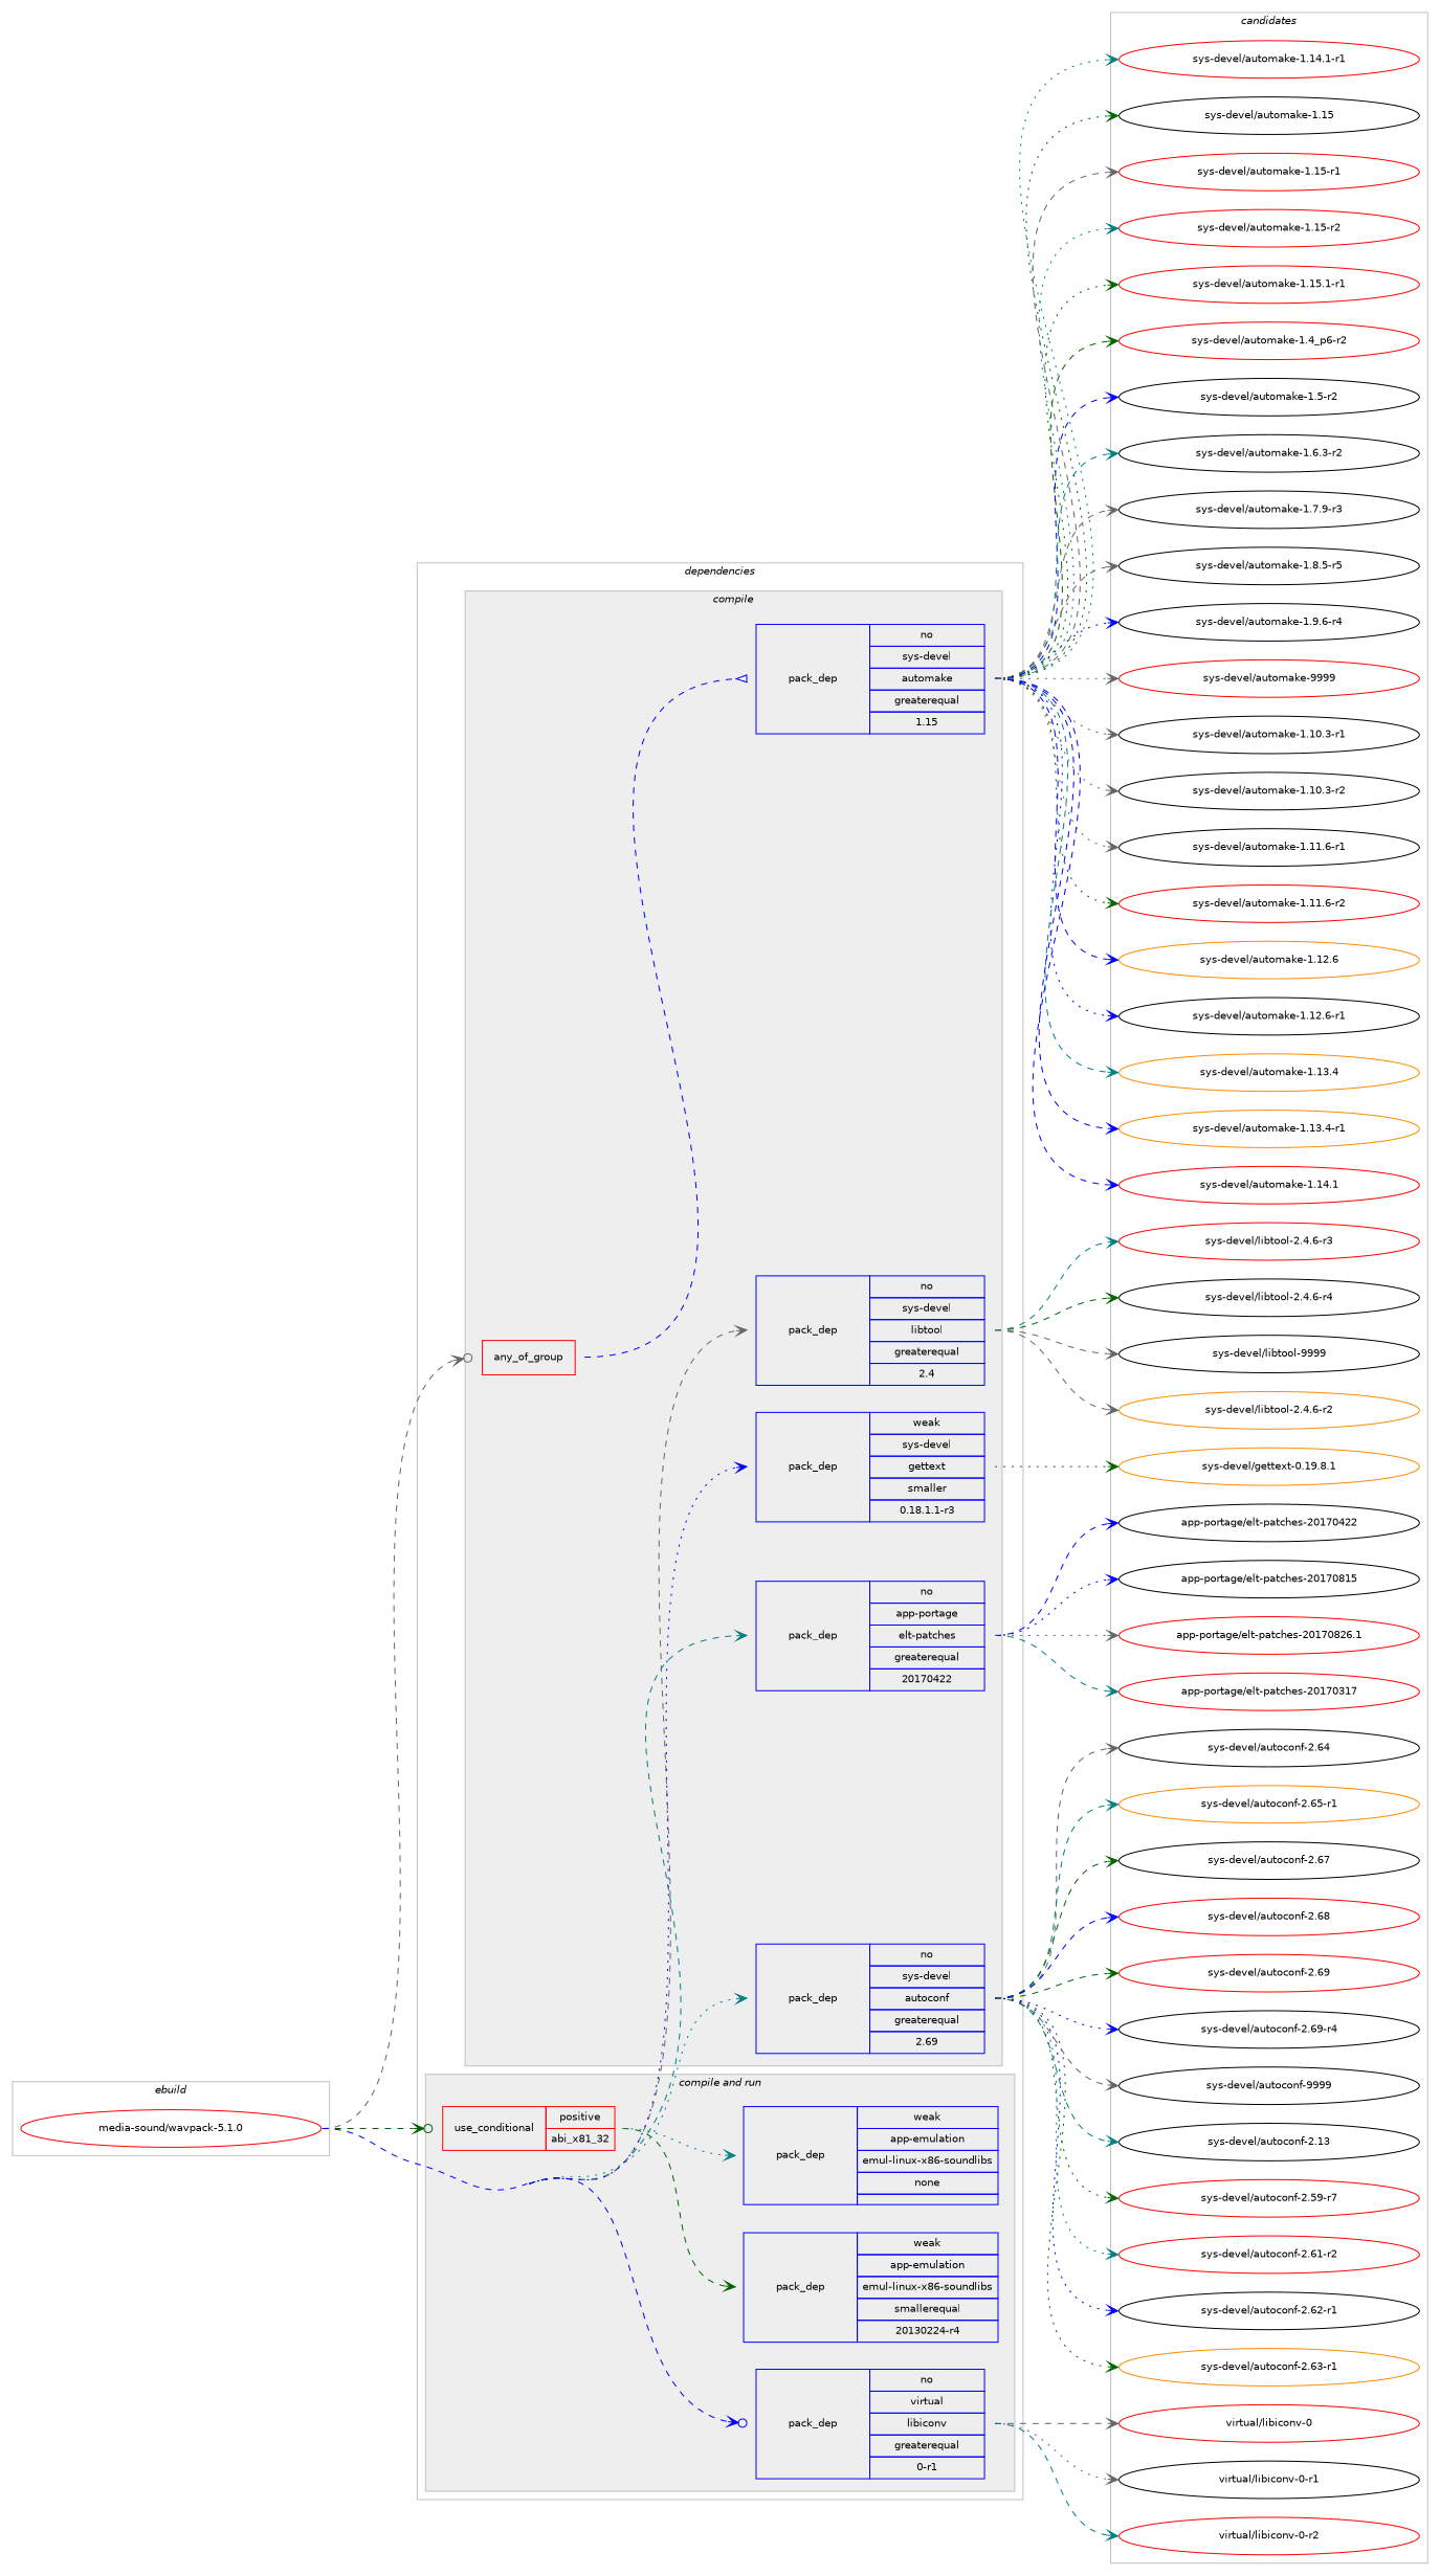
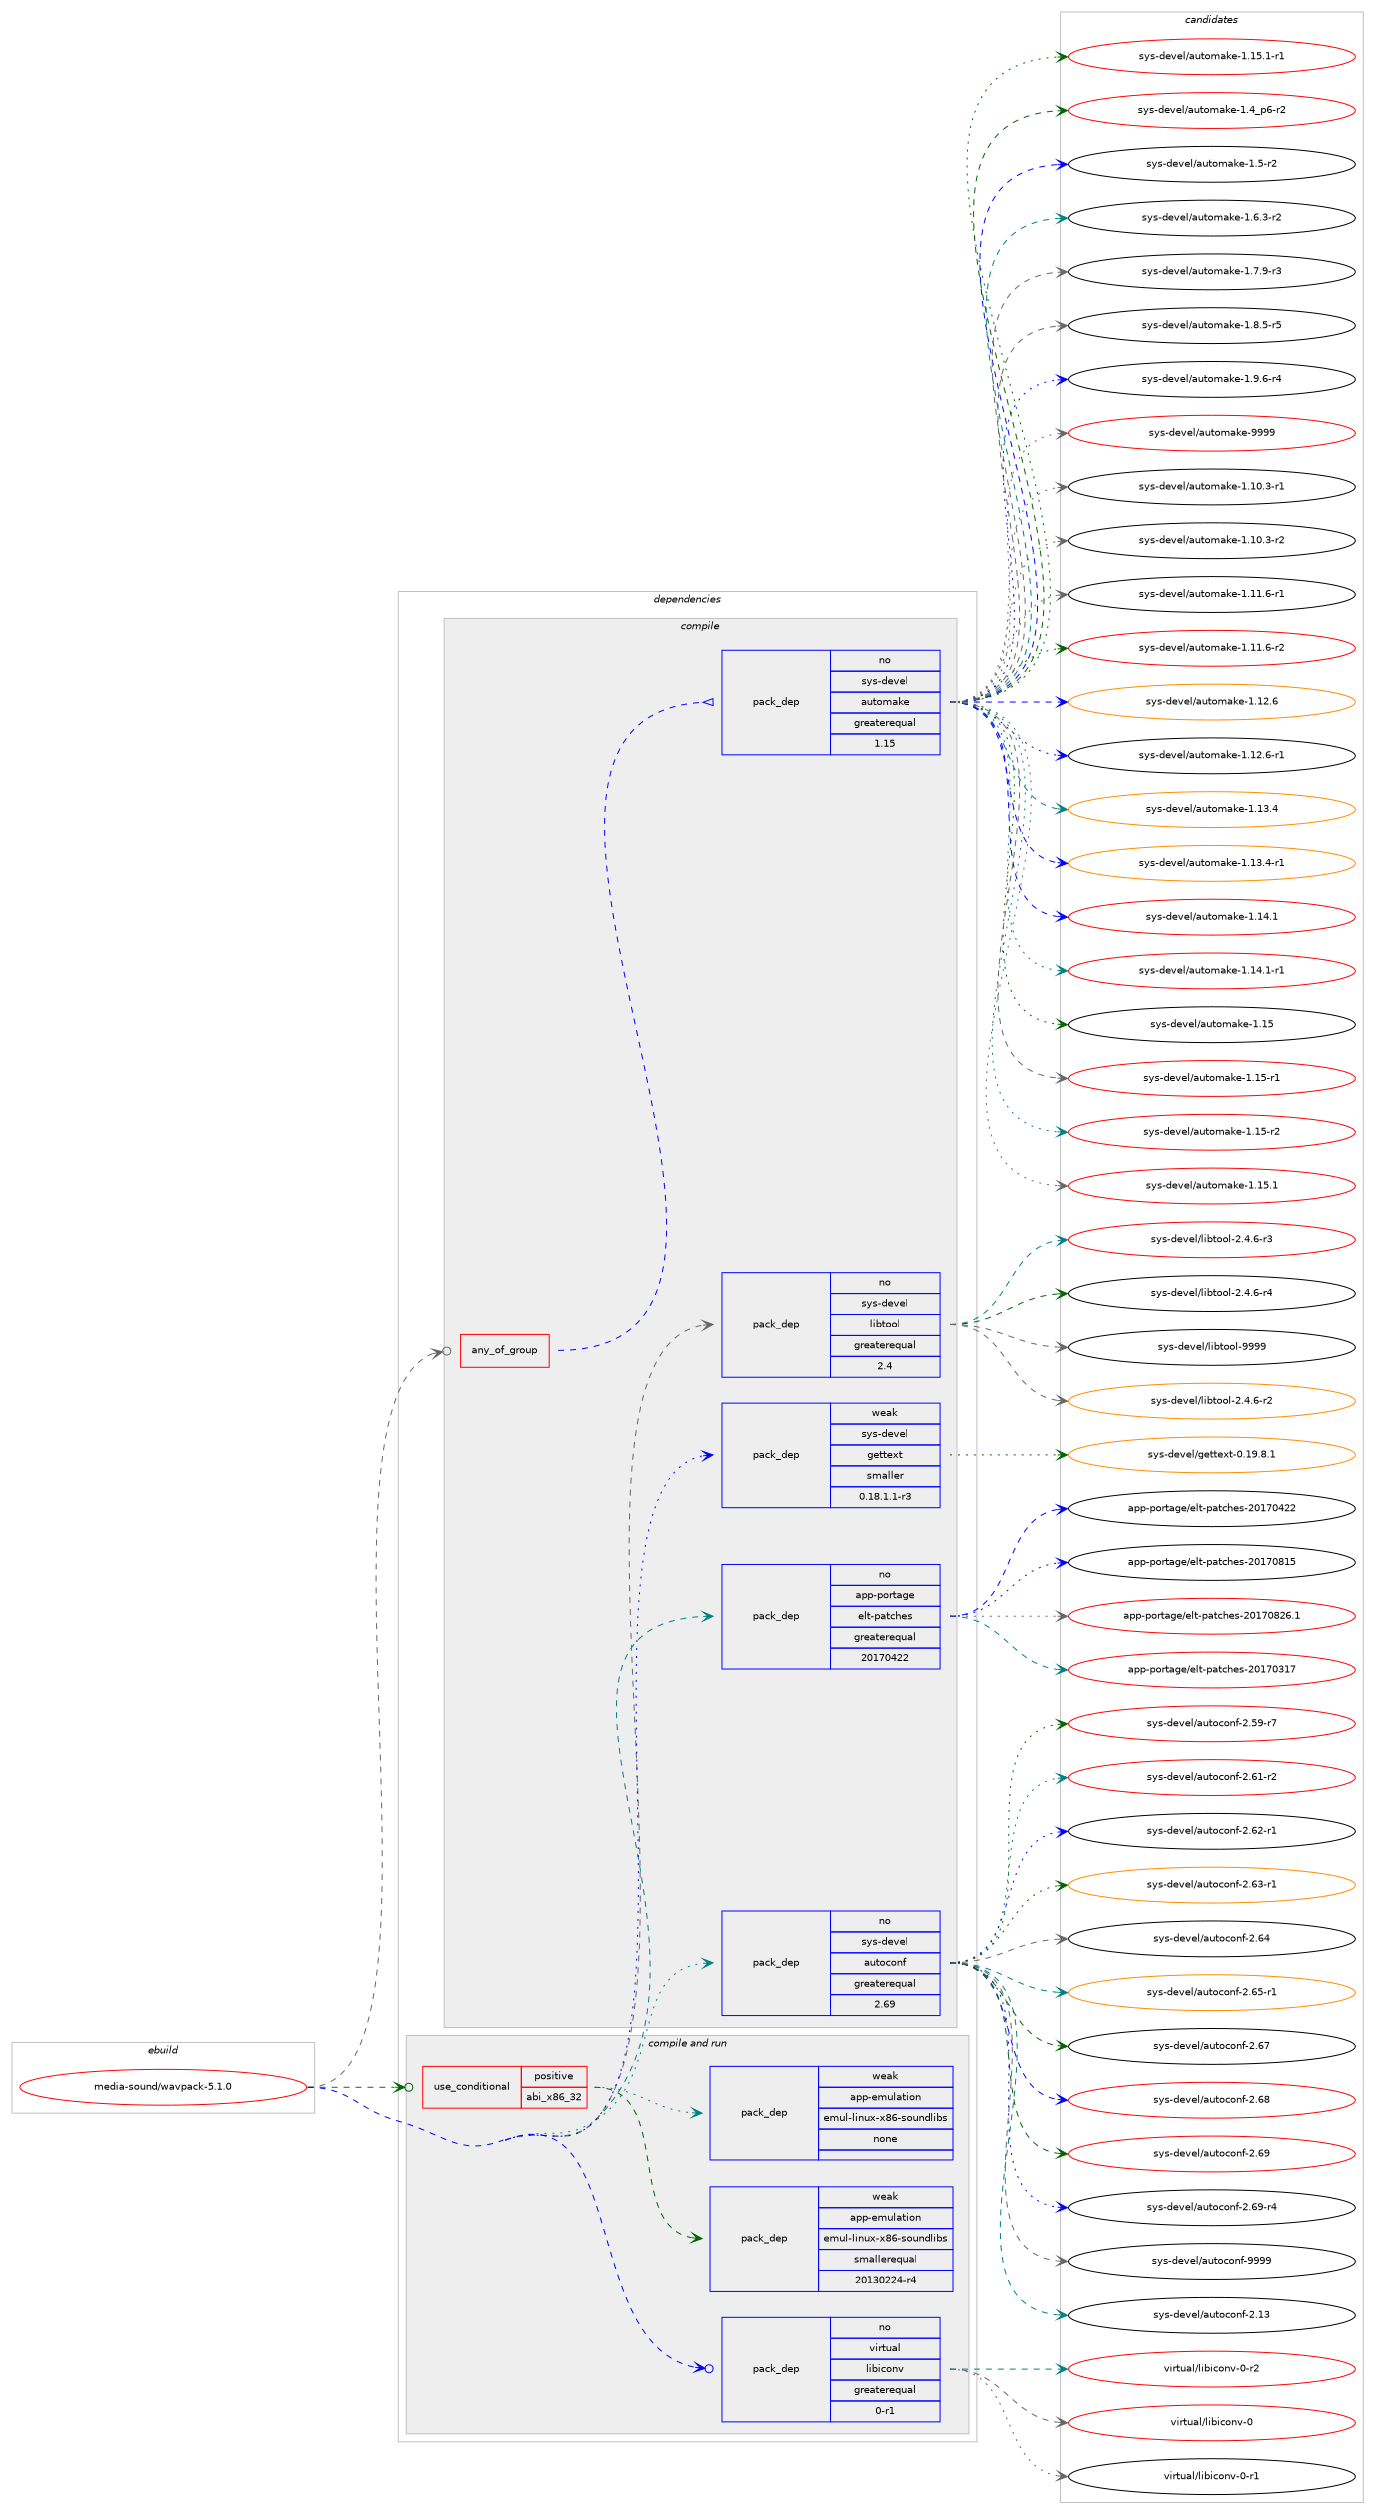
  digraph {
    compound=true
    concentrate=true
    fontname=Helvetica
    fontsize=10
    newrank=true
    rankdir=LR
    ranksep=1.5
    node [color=red fontname=Helvetica fontsize=10]
    edge [arrowhead=vee color=gray40 headport=w style=dashed tailport=e weight=100]
    n1 [label="media-sound/wavpack-5.1.0" width=4]
    n2 [color=blue label=<<TABLE BORDER="0" CELLBORDER="1" CELLSPACING="0" CELLPADDING="4" WIDTH="220"><TR><TD ROWSPAN="6" CELLPADDING="30">pack_dep</TD></TR><TR><TD WIDTH="110">no</TD></TR><TR><TD>sys-devel</TD></TR><TR><TD>automake</TD></TR><TR><TD>greaterequal</TD></TR><TR><TD>1.15</TD></TR></TABLE>> shape=none]
    n3 [label=<<TABLE BORDER="0" CELLBORDER="1" CELLSPACING="0" CELLPADDING="4"><TR><TD CELLPADDING="10">any_of_group</TD></TR></TABLE>> shape=none]
    n4 [color=blue label=<<TABLE BORDER="0" CELLBORDER="1" CELLSPACING="0" CELLPADDING="4" WIDTH="220"><TR><TD ROWSPAN="6" CELLPADDING="30">pack_dep</TD></TR><TR><TD WIDTH="110">no</TD></TR><TR><TD>app-portage</TD></TR><TR><TD>elt-patches</TD></TR><TR><TD>greaterequal</TD></TR><TR><TD>20170422</TD></TR></TABLE>> shape=none]
    n5 [color=blue label=<<TABLE BORDER="0" CELLBORDER="1" CELLSPACING="0" CELLPADDING="4" WIDTH="220"><TR><TD ROWSPAN="6" CELLPADDING="30">pack_dep</TD></TR><TR><TD WIDTH="110">no</TD></TR><TR><TD>sys-devel</TD></TR><TR><TD>autoconf</TD></TR><TR><TD>greaterequal</TD></TR><TR><TD>2.69</TD></TR></TABLE>> shape=none]
    n6 [color=blue label=<<TABLE BORDER="0" CELLBORDER="1" CELLSPACING="0" CELLPADDING="4" WIDTH="220"><TR><TD ROWSPAN="6" CELLPADDING="30">pack_dep</TD></TR><TR><TD WIDTH="110">no</TD></TR><TR><TD>sys-devel</TD></TR><TR><TD>libtool</TD></TR><TR><TD>greaterequal</TD></TR><TR><TD>2.4</TD></TR></TABLE>> shape=none]
    n7 [color=blue label=<<TABLE BORDER="0" CELLBORDER="1" CELLSPACING="0" CELLPADDING="4" WIDTH="220"><TR><TD ROWSPAN="6" CELLPADDING="30">pack_dep</TD></TR><TR><TD WIDTH="110">weak</TD></TR><TR><TD>sys-devel</TD></TR><TR><TD>gettext</TD></TR><TR><TD>smaller</TD></TR><TR><TD>0.18.1.1-r3</TD></TR></TABLE>> shape=none]
    n8 [color=blue label=<<TABLE BORDER="0" CELLBORDER="1" CELLSPACING="0" CELLPADDING="4" WIDTH="220"><TR><TD ROWSPAN="6" CELLPADDING="30">pack_dep</TD></TR><TR><TD WIDTH="110">weak</TD></TR><TR><TD>app-emulation</TD></TR><TR><TD>emul-linux-x86-soundlibs</TD></TR><TR><TD>smallerequal</TD></TR><TR><TD>20130224-r4</TD></TR></TABLE>> shape=none]
    n9 [color=blue label=<<TABLE BORDER="0" CELLBORDER="1" CELLSPACING="0" CELLPADDING="4" WIDTH="220"><TR><TD ROWSPAN="6" CELLPADDING="30">pack_dep</TD></TR><TR><TD WIDTH="110">weak</TD></TR><TR><TD>app-emulation</TD></TR><TR><TD>emul-linux-x86-soundlibs</TD></TR><TR><TD>none</TD></TR><TR><TD></TD></TR></TABLE>> shape=none]
-   n10 [label=<<TABLE BORDER="0" CELLBORDER="1" CELLSPACING="0" CELLPADDING="4"><TR><TD ROWSPAN="3" CELLPADDING="10">use_conditional</TD></TR><TR><TD>positive</TD></TR><TR><TD>abi_x81_32</TD></TR></TABLE>> shape=none]
+   n10 [label=<<TABLE BORDER="0" CELLBORDER="1" CELLSPACING="0" CELLPADDING="4"><TR><TD ROWSPAN="3" CELLPADDING="10">use_conditional</TD></TR><TR><TD>positive</TD></TR><TR><TD>abi_x86_32</TD></TR></TABLE>> shape=none]
    n11 [color=blue label=<<TABLE BORDER="0" CELLBORDER="1" CELLSPACING="0" CELLPADDING="4" WIDTH="220"><TR><TD ROWSPAN="6" CELLPADDING="30">pack_dep</TD></TR><TR><TD WIDTH="110">no</TD></TR><TR><TD>virtual</TD></TR><TR><TD>libiconv</TD></TR><TR><TD>greaterequal</TD></TR><TR><TD>0-r1</TD></TR></TABLE>> shape=none]
    n12 [color=black label="sys-devel/automake-1.10.3-r1" width=4]
    n13 [color=black label="sys-devel/automake-1.10.3-r2" width=4]
    n14 [color=black label="sys-devel/automake-1.11.6-r1" width=4]
    n15 [label="sys-devel/automake-1.11.6-r2" width=4]
    n16 [color=darkorange label="sys-devel/automake-1.12.6" width=4]
    n17 [color=black label="sys-devel/automake-1.12.6-r1" width=4]
    n18 [color=darkorange label="sys-devel/automake-1.13.4" width=4]
    n19 [color=darkorange label="sys-devel/automake-1.13.4-r1" width=4]
    n20 [label="sys-devel/automake-1.14.1" width=4]
    n21 [label="sys-devel/automake-1.14.1-r1" width=4]
    n22 [color=black label="sys-devel/automake-1.15" width=4]
    n23 [label="sys-devel/automake-1.15-r1" width=4]
    n24 [label="sys-devel/automake-1.15-r2" width=4]
+   n25 [label="sys-devel/automake-1.15.1" width=4]
    n26 [label="sys-devel/automake-1.15.1-r1" width=4]
    n27 [label="sys-devel/automake-1.4_p6-r2" width=4]
    n28 [color=black label="sys-devel/automake-1.5-r2" width=4]
    n29 [color=black label="sys-devel/automake-1.6.3-r2" width=4]
    n30 [color=black label="sys-devel/automake-1.7.9-r3" width=4]
    n31 [color=black label="sys-devel/automake-1.8.5-r5" width=4]
    n32 [color=black label="sys-devel/automake-1.9.6-r4" width=4]
    n33 [label="sys-devel/automake-9999" width=4]
    n34 [label="app-portage/elt-patches-20170317" width=4]
    n35 [color=black label="app-portage/elt-patches-20170422" width=4]
    n36 [color=black label="app-portage/elt-patches-20170815" width=4]
    n37 [label="app-portage/elt-patches-20170826.1" width=4]
    n38 [color=black label="sys-devel/autoconf-2.13" width=4]
    n39 [label="sys-devel/autoconf-2.59-r7" width=4]
    n40 [label="sys-devel/autoconf-2.61-r2" width=4]
    n41 [color=black label="sys-devel/autoconf-2.62-r1" width=4]
    n42 [color=darkorange label="sys-devel/autoconf-2.63-r1" width=4]
    n43 [color=black label="sys-devel/autoconf-2.64" width=4]
    n44 [color=darkorange label="sys-devel/autoconf-2.65-r1" width=4]
    n45 [color=black label="sys-devel/autoconf-2.67" width=4]
    n46 [label="sys-devel/autoconf-2.68" width=4]
    n47 [label="sys-devel/autoconf-2.69" width=4]
    n48 [color=black label="sys-devel/autoconf-2.69-r4" width=4]
    n49 [color=black label="sys-devel/autoconf-9999" width=4]
    n50 [color=darkorange label="sys-devel/libtool-2.4.6-r2" width=4]
    n51 [label="sys-devel/libtool-2.4.6-r3" width=4]
    n52 [color=black label="sys-devel/libtool-2.4.6-r4" width=4]
    n53 [color=black label="sys-devel/libtool-9999" width=4]
    n54 [color=darkorange label="sys-devel/gettext-0.19.8.1" width=4]
    n55 [label="virtual/libiconv-0" width=4]
    n56 [color=black label="virtual/libiconv-0-r1" width=4]
    n57 [label="virtual/libiconv-0-r2" width=4]
    subgraph cluster_1 {
      color=gray
      label=<<i>ebuild</i>>
      rank=same
      n1
    }
    subgraph cluster_2 {
      color=gray
      label=<<i>dependencies</i>>
      subgraph cluster_3 {
        color=gray
        fillcolor="#eeeeee"
        label=<<i>compile</i>>
        style=filled
        subgraph sub_4 {
          color=gray
          fillcolor="#eeeeee"
          label=<<i>compile</i>>
          style=filled
          n3
          subgraph sub_5 {
            color=gray
            fillcolor="#eeeeee"
            label=<<i>compile</i>>
            style=filled
            n2
          }
        }
        subgraph sub_6 {
          color=gray
          fillcolor="#eeeeee"
          label=<<i>compile</i>>
          style=filled
          n4
        }
        subgraph sub_7 {
          color=gray
          fillcolor="#eeeeee"
          label=<<i>compile</i>>
          style=filled
          n5
        }
        subgraph sub_8 {
          color=gray
          fillcolor="#eeeeee"
          label=<<i>compile</i>>
          style=filled
          n6
        }
        subgraph sub_9 {
          color=gray
          fillcolor="#eeeeee"
          label=<<i>compile</i>>
          style=filled
          n7
        }
      }
      subgraph cluster_10 {
        color=gray
        fillcolor="#eeeeee"
        label=<<i>compile and run</i>>
        style=filled
        subgraph sub_11 {
          color=gray
          fillcolor="#eeeeee"
          label=<<i>compile and run</i>>
          style=filled
          n10
          subgraph sub_12 {
            color=gray
            fillcolor="#eeeeee"
            label=<<i>compile and run</i>>
            style=filled
            n8
          }
          subgraph sub_13 {
            color=gray
            fillcolor="#eeeeee"
            label=<<i>compile and run</i>>
            style=filled
            n9
          }
        }
        subgraph sub_14 {
          color=gray
          fillcolor="#eeeeee"
          label=<<i>compile and run</i>>
          style=filled
          n11
        }
      }
      subgraph cluster_15 {
        color=gray
        fillcolor="#eeeeee"
        label=<<i>run</i>>
        style=filled
      }
    }
    subgraph cluster_16 {
      color=gray
      label=<<i>candidates</i>>
      rank=same
      subgraph sub_17 {
        color=black
        label=<<i>candidates</i>>
        nodesep=1
        rank=same
        n12
        n13
        n14
        n15
        n16
        n17
        n18
        n19
        n20
        n21
        n22
        n23
        n24
+       n25
        n26
        n27
        n28
        n29
        n30
        n31
        n32
        n33
      }
      subgraph sub_18 {
        color=black
        label=<<i>candidates</i>>
        nodesep=1
        rank=same
        n34
        n35
        n36
        n37
      }
      subgraph sub_19 {
        color=black
        label=<<i>candidates</i>>
        nodesep=1
        rank=same
        n38
        n39
        n40
        n41
        n42
        n43
        n44
        n45
        n46
        n47
        n48
        n49
      }
      subgraph sub_20 {
        color=black
        label=<<i>candidates</i>>
        nodesep=1
        rank=same
        n50
        n51
        n52
        n53
      }
      subgraph sub_21 {
        color=black
        label=<<i>candidates</i>>
        nodesep=1
        rank=same
        n54
      }
      subgraph sub_22 {
        color=black
        label=<<i>candidates</i>>
        nodesep=1
        rank=same
      }
      subgraph sub_23 {
        color=black
        label=<<i>candidates</i>>
        nodesep=1
        rank=same
      }
      subgraph sub_24 {
        color=black
        label=<<i>candidates</i>>
        nodesep=1
        rank=same
        n55
        n56
        n57
      }
    }
    n1 -> n3 [arrowhead=odotvee weight=20]
    n1 -> n4 [color=teal weight=20]
    n1 -> n5 [color=teal style=dotted weight=20]
    n1 -> n6 [weight=20]
    n1 -> n7 [color=blue style=dotted weight=20]
    n1 -> n10 [arrowhead=odotvee color=darkgreen weight=20]
    n1 -> n11 [arrowhead=odotvee color=blue weight=20]
    n2 -> n12 [style=dotted]
    n2 -> n13 [style=dotted]
    n2 -> n14 [style=dotted]
    n2 -> n15 [color=darkgreen style=dotted]
    n2 -> n16 [color=blue]
    n2 -> n17 [color=blue style=dotted]
    n2 -> n18 [color=teal]
    n2 -> n19 [color=blue]
    n2 -> n20 [color=blue]
    n2 -> n21 [color=teal style=dotted]
    n2 -> n22 [color=darkgreen style=dotted]
    n2 -> n23
    n2 -> n24 [color=teal style=dotted]
+   n2 -> n25 [style=dotted]
    n2 -> n26 [color=darkgreen style=dotted]
    n2 -> n27 [color=darkgreen]
    n2 -> n28 [color=blue]
    n2 -> n29 [color=teal]
    n2 -> n30
    n2 -> n31
    n2 -> n32 [color=blue style=dotted]
    n2 -> n33 [style=dotted]
    n3 -> n2 [arrowhead=oinv color=blue weight=20]
    n4 -> n34 [color=teal]
    n4 -> n35 [color=blue]
    n4 -> n36 [color=blue style=dotted]
    n4 -> n37 [style=dotted]
    n5 -> n38 [color=teal]
    n5 -> n39 [color=darkgreen style=dotted]
    n5 -> n40 [color=teal style=dotted]
    n5 -> n41 [color=blue style=dotted]
    n5 -> n42 [color=darkgreen style=dotted]
    n5 -> n43
    n5 -> n44 [color=teal]
    n5 -> n45 [color=darkgreen]
    n5 -> n46 [color=blue]
    n5 -> n47 [color=darkgreen]
    n5 -> n48 [color=blue style=dotted]
    n5 -> n49
    n6 -> n50
    n6 -> n51 [color=teal]
    n6 -> n52 [color=darkgreen]
    n6 -> n53
    n7 -> n54 [color=darkgreen style=dotted]
    n10 -> n8 [color=darkgreen weight=20]
    n10 -> n9 [color=teal style=dotted weight=20]
    n11 -> n55
    n11 -> n56 [style=dotted]
    n11 -> n57 [color=teal]
  }
